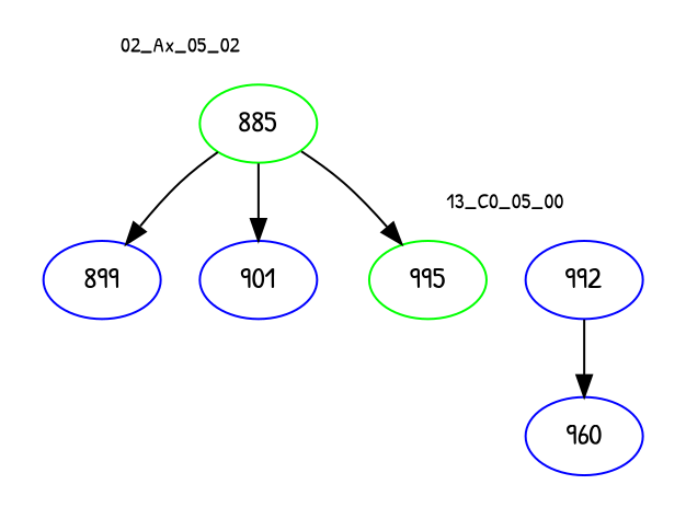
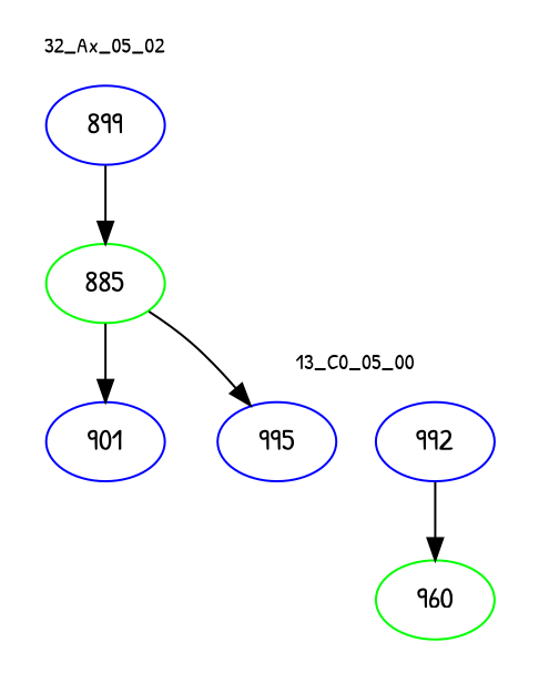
  digraph {
    fontname="Patrick Hand"
    node [color=blue fontname="Patrick Hand"]
    edge [color=black fontname="Patrick Hand"]
    n1 [label=899]
    n2 [color=green label=885]
    n3 [label=901]
    n4 [label=992]
-   n5 [label=960]
-   n6 [color=green label=995]
+   n5 [color=green label=960]
+   n6 [label=995]
    subgraph cluster_1 {
      color=white
      fontsize=10
-     label="02_Ax_05_02"
+     label="32_Ax_05_02"
      n1
      n2
      n3
    }
    subgraph cluster_2 {
      color=white
      fontsize=10
      label="13_C0_05_00"
      n4
      n5
      n6
    }
-   n2 -> n1
+   n1 -> n2
    n2 -> n3
    n2 -> n6
    n4 -> n5
  }
